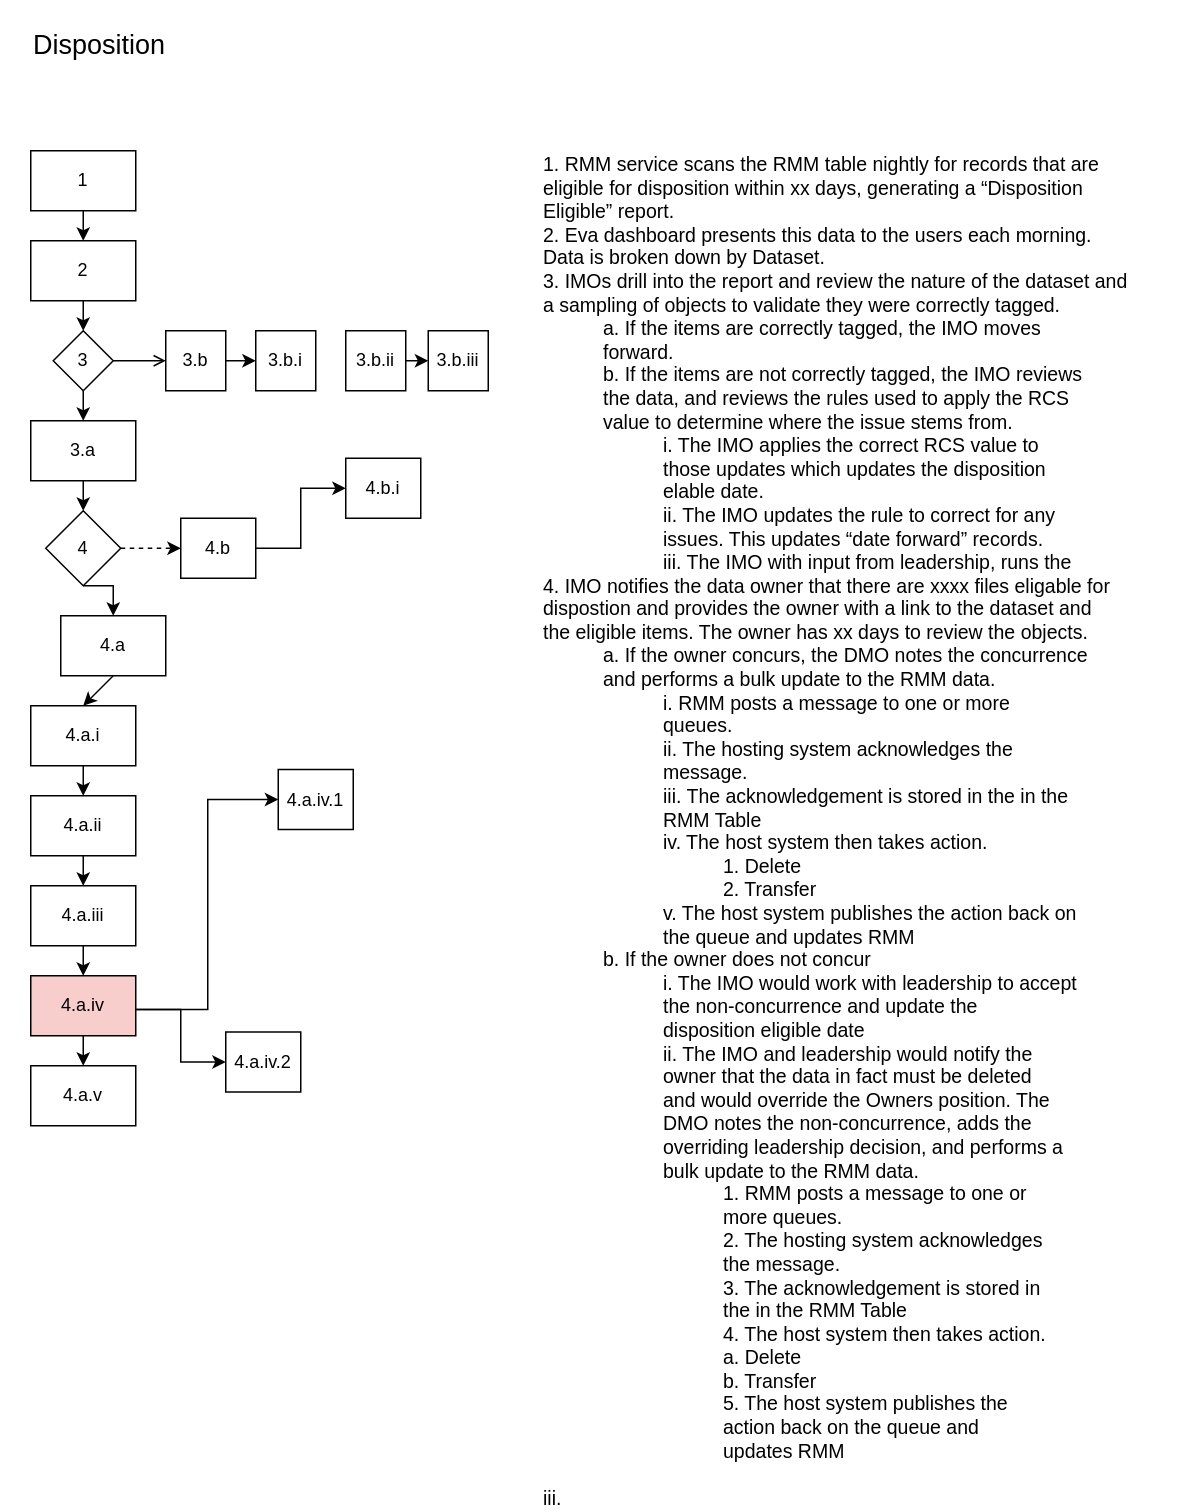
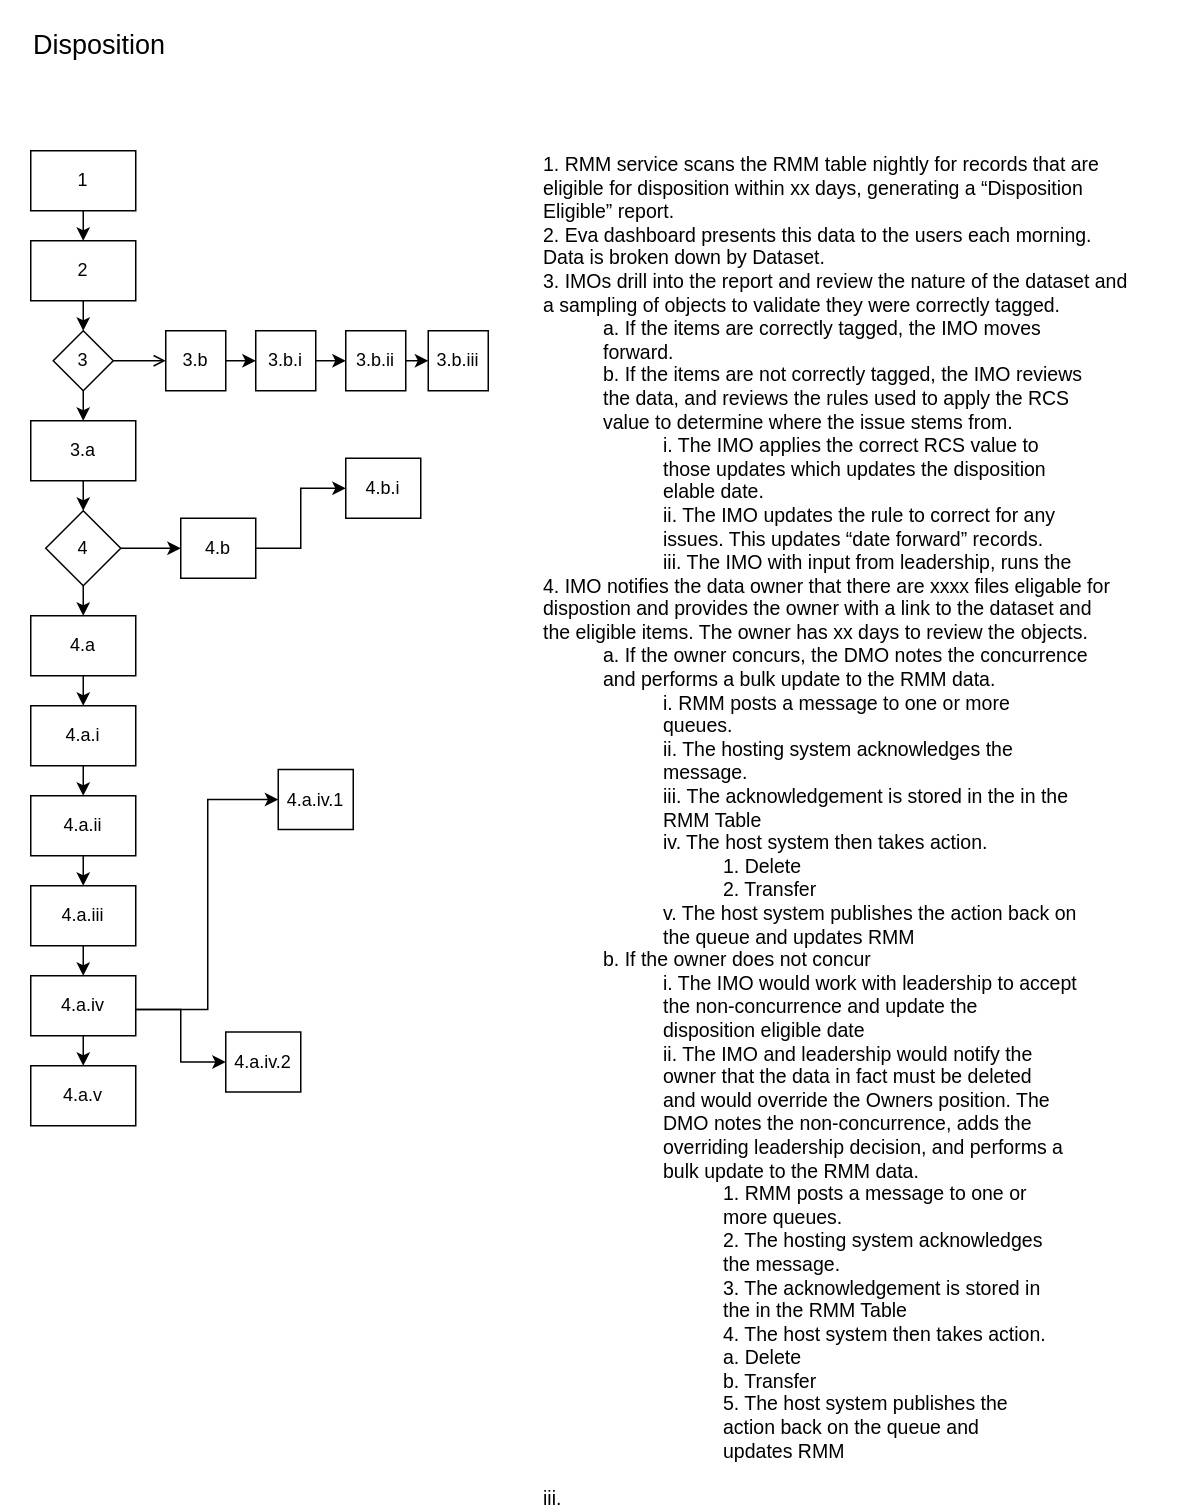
  <mxCell id="0" />
  <mxCell id="1" parent="0" />
  <mxCell id="2" value="1" style="rounded=0;whiteSpace=wrap;html=1;" parent="1" vertex="1"><mxGeometry x="20" y="100" width="70" height="40" as="geometry" /></mxCell>
  <mxCell id="3" value="" style="endArrow=classic;html=1;exitX=0.5;exitY=1;exitDx=0;exitDy=0;entryX=0.5;entryY=0;entryDx=0;entryDy=0;" parent="1" source="2" edge="1"><mxGeometry width="50" height="50" relative="1" as="geometry"><mxPoint x="340" y="480" as="sourcePoint" /><mxPoint x="55" y="160" as="targetPoint" /></mxGeometry></mxCell>
  <mxCell id="4" value="2" style="rounded=0;whiteSpace=wrap;html=1;" parent="1" vertex="1"><mxGeometry x="20" y="160" width="70" height="40" as="geometry" /></mxCell>
  <mxCell id="5" value="" style="endArrow=classic;html=1;exitX=0.5;exitY=1;exitDx=0;exitDy=0;entryX=0.5;entryY=0;entryDx=0;entryDy=0;" parent="1" source="4" edge="1"><mxGeometry width="50" height="50" relative="1" as="geometry"><mxPoint x="340" y="540" as="sourcePoint" /><mxPoint x="55" y="220" as="targetPoint" /></mxGeometry></mxCell>
  <mxCell id="6" value="" style="endArrow=classic;html=1;exitX=0.5;exitY=1;exitDx=0;exitDy=0;entryX=0.5;entryY=0;entryDx=0;entryDy=0;" parent="1" edge="1"><mxGeometry width="50" height="50" relative="1" as="geometry"><mxPoint x="55" y="260" as="sourcePoint" /><mxPoint x="55" y="280" as="targetPoint" /></mxGeometry></mxCell>
  <mxCell id="7" style="edgeStyle=orthogonalEdgeStyle;rounded=0;orthogonalLoop=1;jettySize=auto;html=1;exitX=0.5;exitY=1;exitDx=0;exitDy=0;entryX=0.5;entryY=0;entryDx=0;entryDy=0;fontSize=12;" parent="1" source="8" target="14" edge="1"><mxGeometry relative="1" as="geometry" /></mxCell>
  <mxCell id="8" value="3.a" style="rounded=0;whiteSpace=wrap;html=1;" parent="1" vertex="1"><mxGeometry x="20" y="280" width="70" height="40" as="geometry" /></mxCell>
  <mxCell id="9" value="4.a.i" style="rounded=0;whiteSpace=wrap;html=1;" parent="1" vertex="1"><mxGeometry x="20" y="470" width="70" height="40" as="geometry" /></mxCell>
  <mxCell id="10" value="" style="endArrow=classic;html=1;exitX=0.5;exitY=1;exitDx=0;exitDy=0;" parent="1" source="9" edge="1"><mxGeometry width="50" height="50" relative="1" as="geometry"><mxPoint x="280" y="850" as="sourcePoint" /><mxPoint x="55" y="530" as="targetPoint" /></mxGeometry></mxCell>
- <mxCell id="11" value="4.a" style="rounded=0;whiteSpace=wrap;html=1;" parent="1" vertex="1"><mxGeometry x="40" y="410" width="70" height="40" as="geometry" /></mxCell>
+ <mxCell id="11" value="4.a" style="rounded=0;whiteSpace=wrap;html=1;" parent="1" vertex="1"><mxGeometry x="20" y="410" width="70" height="40" as="geometry" /></mxCell>
  <mxCell id="12" value="" style="endArrow=classic;html=1;exitX=0.5;exitY=1;exitDx=0;exitDy=0;entryX=0.5;entryY=0;entryDx=0;entryDy=0;" parent="1" source="11" edge="1"><mxGeometry width="50" height="50" relative="1" as="geometry"><mxPoint x="340" y="790" as="sourcePoint" /><mxPoint x="55" y="470" as="targetPoint" /></mxGeometry></mxCell>
  <mxCell id="13" style="edgeStyle=orthogonalEdgeStyle;rounded=0;orthogonalLoop=1;jettySize=auto;html=1;exitX=0.5;exitY=1;exitDx=0;exitDy=0;entryX=0.5;entryY=0;entryDx=0;entryDy=0;fontSize=12;" parent="1" source="14" target="11" edge="1"><mxGeometry relative="1" as="geometry" /></mxCell>
  <mxCell id="14" value="4" style="rhombus;whiteSpace=wrap;html=1;" parent="1" vertex="1"><mxGeometry x="30" y="340" width="50" height="50" as="geometry" /></mxCell>
  <mxCell id="15" value="4.b" style="rounded=0;whiteSpace=wrap;html=1;" parent="1" vertex="1"><mxGeometry x="120" y="345" width="50" height="40" as="geometry" /></mxCell>
- <mxCell id="16" value="" style="endArrow=classic;html=1;exitX=1;exitY=0.5;exitDx=0;exitDy=0;entryX=0;entryY=0.5;entryDx=0;entryDy=0;dashed=1;" parent="1" source="14" target="15" edge="1"><mxGeometry width="50" height="50" relative="1" as="geometry"><mxPoint x="340" y="355" as="sourcePoint" /><mxPoint x="390" y="305" as="targetPoint" /></mxGeometry></mxCell>
+ <mxCell id="16" value="" style="endArrow=classic;html=1;exitX=1;exitY=0.5;exitDx=0;exitDy=0;entryX=0;entryY=0.5;entryDx=0;entryDy=0;" parent="1" source="14" target="15" edge="1"><mxGeometry width="50" height="50" relative="1" as="geometry"><mxPoint x="340" y="355" as="sourcePoint" /><mxPoint x="390" y="305" as="targetPoint" /></mxGeometry></mxCell>
  <mxCell id="17" value="4.b.i" style="rounded=0;whiteSpace=wrap;html=1;" parent="1" vertex="1"><mxGeometry x="230" y="305" width="50" height="40" as="geometry" /></mxCell>
  <mxCell id="18" value="" style="edgeStyle=elbowEdgeStyle;elbow=horizontal;endArrow=classic;html=1;entryX=0;entryY=0.5;entryDx=0;entryDy=0;rounded=0;" parent="1" source="15" target="17" edge="1"><mxGeometry width="50" height="50" relative="1" as="geometry"><mxPoint x="340" y="355" as="sourcePoint" /><mxPoint x="390" y="305" as="targetPoint" /></mxGeometry></mxCell>
  <mxCell id="19" value="1. RMM service scans the RMM table nightly for records that are&lt;br&gt;eligible for disposition within xx days, generating a “Disposition&lt;br&gt;Eligible” report.&lt;br&gt;2. Eva dashboard presents this data to the users each morning.&lt;br&gt;Data is broken down by Dataset.&lt;br&gt;3. IMOs drill into the report and review the nature of the dataset and&lt;br&gt;a sampling of objects to validate they were correctly tagged.&lt;br&gt;&lt;blockquote style=&quot;margin: 0 0 0 40px ; border: none ; padding: 0px&quot;&gt;a. If the items are correctly tagged, the IMO moves&lt;br&gt;forward.&lt;br&gt;b. If the items are not correctly tagged, the IMO reviews&lt;br&gt;the data, and reviews the rules used to apply the RCS&lt;br&gt;value to determine where the issue stems from.&lt;/blockquote&gt;&lt;blockquote style=&quot;margin: 0 0 0 40px ; border: none ; padding: 0px&quot;&gt;&lt;blockquote style=&quot;margin: 0 0 0 40px ; border: none ; padding: 0px&quot;&gt;i. The IMO applies the correct RCS value to&lt;/blockquote&gt;&lt;blockquote style=&quot;margin: 0 0 0 40px ; border: none ; padding: 0px&quot;&gt;those updates which updates the disposition&lt;/blockquote&gt;&lt;blockquote style=&quot;margin: 0 0 0 40px ; border: none ; padding: 0px&quot;&gt;elable date.&lt;/blockquote&gt;&lt;blockquote style=&quot;margin: 0 0 0 40px ; border: none ; padding: 0px&quot;&gt;ii. The IMO updates the rule to correct for any&lt;/blockquote&gt;&lt;blockquote style=&quot;margin: 0 0 0 40px ; border: none ; padding: 0px&quot;&gt;issues. This updates “date forward” records.&lt;/blockquote&gt;&lt;blockquote style=&quot;margin: 0 0 0 40px ; border: none ; padding: 0px&quot;&gt;iii. The IMO with input from leadership, runs the&lt;/blockquote&gt;&lt;/blockquote&gt;4. IMO notifies the data owner that there are xxxx files eligable for&lt;br&gt;dispostion and provides the owner with a link to the dataset and&lt;br&gt;the eligible items. The owner has xx days to review the objects.&lt;br&gt;&lt;blockquote style=&quot;margin: 0 0 0 40px ; border: none ; padding: 0px&quot;&gt;a. If the owner concurs, the DMO notes the concurrence&lt;br&gt;and performs a bulk update to the RMM data.&lt;/blockquote&gt;&lt;blockquote style=&quot;margin: 0 0 0 40px ; border: none ; padding: 0px&quot;&gt;&lt;blockquote style=&quot;margin: 0 0 0 40px ; border: none ; padding: 0px&quot;&gt;i. RMM posts a message to one or more&lt;/blockquote&gt;&lt;blockquote style=&quot;margin: 0 0 0 40px ; border: none ; padding: 0px&quot;&gt;queues.&lt;/blockquote&gt;&lt;blockquote style=&quot;margin: 0 0 0 40px ; border: none ; padding: 0px&quot;&gt;ii. The hosting system acknowledges the&lt;/blockquote&gt;&lt;blockquote style=&quot;margin: 0 0 0 40px ; border: none ; padding: 0px&quot;&gt;message.&lt;/blockquote&gt;&lt;blockquote style=&quot;margin: 0 0 0 40px ; border: none ; padding: 0px&quot;&gt;iii. The acknowledgement is stored in the in the&lt;/blockquote&gt;&lt;blockquote style=&quot;margin: 0 0 0 40px ; border: none ; padding: 0px&quot;&gt;RMM Table&lt;/blockquote&gt;&lt;blockquote style=&quot;margin: 0 0 0 40px ; border: none ; padding: 0px&quot;&gt;iv. The host system then takes action.&lt;/blockquote&gt;&lt;/blockquote&gt;&lt;blockquote style=&quot;margin: 0 0 0 40px ; border: none ; padding: 0px&quot;&gt;&lt;blockquote style=&quot;margin: 0 0 0 40px ; border: none ; padding: 0px&quot;&gt;&lt;blockquote style=&quot;margin: 0 0 0 40px ; border: none ; padding: 0px&quot;&gt;1. Delete&lt;/blockquote&gt;&lt;/blockquote&gt;&lt;blockquote style=&quot;margin: 0 0 0 40px ; border: none ; padding: 0px&quot;&gt;&lt;blockquote style=&quot;margin: 0 0 0 40px ; border: none ; padding: 0px&quot;&gt;2. Transfer&lt;/blockquote&gt;&lt;/blockquote&gt;&lt;/blockquote&gt;&lt;blockquote style=&quot;margin: 0 0 0 40px ; border: none ; padding: 0px&quot;&gt;&lt;blockquote style=&quot;margin: 0 0 0 40px ; border: none ; padding: 0px&quot;&gt;v. The host system publishes the action back on&lt;/blockquote&gt;&lt;blockquote style=&quot;margin: 0 0 0 40px ; border: none ; padding: 0px&quot;&gt;the queue and updates RMM&lt;/blockquote&gt;b. If the owner does not concur&lt;/blockquote&gt;&lt;blockquote style=&quot;margin: 0 0 0 40px ; border: none ; padding: 0px&quot;&gt;&lt;blockquote style=&quot;margin: 0 0 0 40px ; border: none ; padding: 0px&quot;&gt;i. The IMO would work with leadership to accept&lt;/blockquote&gt;&lt;blockquote style=&quot;margin: 0 0 0 40px ; border: none ; padding: 0px&quot;&gt;the non-concurrence and update the&lt;/blockquote&gt;&lt;blockquote style=&quot;margin: 0 0 0 40px ; border: none ; padding: 0px&quot;&gt;disposition eligible date&lt;/blockquote&gt;&lt;blockquote style=&quot;margin: 0 0 0 40px ; border: none ; padding: 0px&quot;&gt;ii. The IMO and leadership would notify the&lt;/blockquote&gt;&lt;blockquote style=&quot;margin: 0 0 0 40px ; border: none ; padding: 0px&quot;&gt;owner that the data in fact must be deleted&lt;/blockquote&gt;&lt;blockquote style=&quot;margin: 0 0 0 40px ; border: none ; padding: 0px&quot;&gt;and would override the Owners position. The&lt;/blockquote&gt;&lt;blockquote style=&quot;margin: 0 0 0 40px ; border: none ; padding: 0px&quot;&gt;DMO notes the non-concurrence, adds the&lt;/blockquote&gt;&lt;blockquote style=&quot;margin: 0 0 0 40px ; border: none ; padding: 0px&quot;&gt;overriding leadership decision, and performs a&lt;/blockquote&gt;&lt;blockquote style=&quot;margin: 0 0 0 40px ; border: none ; padding: 0px&quot;&gt;bulk update to the RMM data.&lt;/blockquote&gt;&lt;/blockquote&gt;&lt;blockquote style=&quot;margin: 0 0 0 40px ; border: none ; padding: 0px&quot;&gt;&lt;blockquote style=&quot;margin: 0 0 0 40px ; border: none ; padding: 0px&quot;&gt;&lt;blockquote style=&quot;margin: 0 0 0 40px ; border: none ; padding: 0px&quot;&gt;1. RMM posts a message to one or&lt;/blockquote&gt;&lt;/blockquote&gt;&lt;blockquote style=&quot;margin: 0 0 0 40px ; border: none ; padding: 0px&quot;&gt;&lt;blockquote style=&quot;margin: 0 0 0 40px ; border: none ; padding: 0px&quot;&gt;more queues.&lt;/blockquote&gt;&lt;/blockquote&gt;&lt;blockquote style=&quot;margin: 0 0 0 40px ; border: none ; padding: 0px&quot;&gt;&lt;blockquote style=&quot;margin: 0 0 0 40px ; border: none ; padding: 0px&quot;&gt;2. The hosting system acknowledges&lt;/blockquote&gt;&lt;/blockquote&gt;&lt;blockquote style=&quot;margin: 0 0 0 40px ; border: none ; padding: 0px&quot;&gt;&lt;blockquote style=&quot;margin: 0 0 0 40px ; border: none ; padding: 0px&quot;&gt;the message.&lt;/blockquote&gt;&lt;/blockquote&gt;&lt;blockquote style=&quot;margin: 0 0 0 40px ; border: none ; padding: 0px&quot;&gt;&lt;blockquote style=&quot;margin: 0 0 0 40px ; border: none ; padding: 0px&quot;&gt;3. The acknowledgement is stored in&lt;/blockquote&gt;&lt;/blockquote&gt;&lt;blockquote style=&quot;margin: 0 0 0 40px ; border: none ; padding: 0px&quot;&gt;&lt;blockquote style=&quot;margin: 0 0 0 40px ; border: none ; padding: 0px&quot;&gt;the in the RMM Table&lt;/blockquote&gt;&lt;/blockquote&gt;&lt;blockquote style=&quot;margin: 0 0 0 40px ; border: none ; padding: 0px&quot;&gt;&lt;blockquote style=&quot;margin: 0 0 0 40px ; border: none ; padding: 0px&quot;&gt;4. The host system then takes action.&lt;/blockquote&gt;&lt;/blockquote&gt;&lt;blockquote style=&quot;margin: 0 0 0 40px ; border: none ; padding: 0px&quot;&gt;&lt;blockquote style=&quot;margin: 0 0 0 40px ; border: none ; padding: 0px&quot;&gt;a. Delete&lt;/blockquote&gt;&lt;/blockquote&gt;&lt;blockquote style=&quot;margin: 0 0 0 40px ; border: none ; padding: 0px&quot;&gt;&lt;blockquote style=&quot;margin: 0 0 0 40px ; border: none ; padding: 0px&quot;&gt;b. Transfer&lt;/blockquote&gt;&lt;/blockquote&gt;&lt;blockquote style=&quot;margin: 0 0 0 40px ; border: none ; padding: 0px&quot;&gt;&lt;blockquote style=&quot;margin: 0 0 0 40px ; border: none ; padding: 0px&quot;&gt;5. The host system publishes the&lt;/blockquote&gt;&lt;/blockquote&gt;&lt;blockquote style=&quot;margin: 0 0 0 40px ; border: none ; padding: 0px&quot;&gt;&lt;blockquote style=&quot;margin: 0 0 0 40px ; border: none ; padding: 0px&quot;&gt;action back on the queue and&lt;/blockquote&gt;&lt;/blockquote&gt;&lt;blockquote style=&quot;margin: 0 0 0 40px ; border: none ; padding: 0px&quot;&gt;&lt;blockquote style=&quot;margin: 0 0 0 40px ; border: none ; padding: 0px&quot;&gt;updates RMM&lt;/blockquote&gt;&lt;/blockquote&gt;&lt;/blockquote&gt;&lt;br&gt;iii." style="text;strokeColor=none;fillColor=none;align=left;verticalAlign=top;rounded=0;fontSize=13;whiteSpace=wrap;html=1;" parent="1" vertex="1"><mxGeometry x="360" y="95" width="420" height="890" as="geometry" /></mxCell>
  <mxCell id="20" style="edgeStyle=orthogonalEdgeStyle;rounded=0;orthogonalLoop=1;jettySize=auto;html=1;exitX=1;exitY=0.5;exitDx=0;exitDy=0;entryX=0;entryY=0.5;entryDx=0;entryDy=0;fontSize=12;" parent="1" source="21" target="23" edge="1"><mxGeometry relative="1" as="geometry" /></mxCell>
  <mxCell id="21" value="3.b" style="rounded=0;whiteSpace=wrap;html=1;" parent="1" vertex="1"><mxGeometry x="110" y="220" width="40" height="40" as="geometry" /></mxCell>
+ <mxCell id="22" style="edgeStyle=orthogonalEdgeStyle;rounded=0;orthogonalLoop=1;jettySize=auto;html=1;exitX=1;exitY=0.5;exitDx=0;exitDy=0;entryX=0;entryY=0.5;entryDx=0;entryDy=0;fontSize=12;" parent="1" source="23" target="25" edge="1"><mxGeometry relative="1" as="geometry" /></mxCell>
  <mxCell id="23" value="3.b.i" style="rounded=0;whiteSpace=wrap;html=1;" parent="1" vertex="1"><mxGeometry x="170" y="220" width="40" height="40" as="geometry" /></mxCell>
  <mxCell id="24" style="edgeStyle=orthogonalEdgeStyle;rounded=0;orthogonalLoop=1;jettySize=auto;html=1;exitX=1;exitY=0.5;exitDx=0;exitDy=0;entryX=0;entryY=0.5;entryDx=0;entryDy=0;fontSize=12;" parent="1" source="25" target="26" edge="1"><mxGeometry relative="1" as="geometry" /></mxCell>
  <mxCell id="25" value="3.b.ii" style="rounded=0;whiteSpace=wrap;html=1;" parent="1" vertex="1"><mxGeometry x="230" y="220" width="40" height="40" as="geometry" /></mxCell>
  <mxCell id="26" value="3.b.iii" style="rounded=0;whiteSpace=wrap;html=1;" parent="1" vertex="1"><mxGeometry x="285" y="220" width="40" height="40" as="geometry" /></mxCell>
  <mxCell id="27" style="edgeStyle=orthogonalEdgeStyle;rounded=0;orthogonalLoop=1;jettySize=auto;html=1;exitX=1;exitY=0.5;exitDx=0;exitDy=0;entryX=0;entryY=0.5;entryDx=0;entryDy=0;fontSize=12;endArrow=open;" parent="1" source="28" target="21" edge="1"><mxGeometry relative="1" as="geometry" /></mxCell>
  <mxCell id="28" value="3" style="rhombus;whiteSpace=wrap;html=1;fontSize=12;align=center;" parent="1" vertex="1"><mxGeometry x="35" y="220" width="40" height="40" as="geometry" /></mxCell>
  <mxCell id="29" value="4.a.iii" style="rounded=0;whiteSpace=wrap;html=1;" parent="1" vertex="1"><mxGeometry x="20" y="590" width="70" height="40" as="geometry" /></mxCell>
  <mxCell id="30" value="" style="endArrow=classic;html=1;exitX=0.5;exitY=1;exitDx=0;exitDy=0;" parent="1" source="29" edge="1"><mxGeometry width="50" height="50" relative="1" as="geometry"><mxPoint x="280" y="970" as="sourcePoint" /><mxPoint x="55" y="650" as="targetPoint" /></mxGeometry></mxCell>
  <mxCell id="31" value="4.a.ii" style="rounded=0;whiteSpace=wrap;html=1;" parent="1" vertex="1"><mxGeometry x="20" y="530" width="70" height="40" as="geometry" /></mxCell>
  <mxCell id="32" value="" style="endArrow=classic;html=1;exitX=0.5;exitY=1;exitDx=0;exitDy=0;entryX=0.5;entryY=0;entryDx=0;entryDy=0;" parent="1" source="31" edge="1"><mxGeometry width="50" height="50" relative="1" as="geometry"><mxPoint x="340" y="910" as="sourcePoint" /><mxPoint x="55" y="590" as="targetPoint" /></mxGeometry></mxCell>
  <mxCell id="33" value="4.a.v" style="rounded=0;whiteSpace=wrap;html=1;" parent="1" vertex="1"><mxGeometry x="20" y="710" width="70" height="40" as="geometry" /></mxCell>
- <mxCell id="34" value="4.a.iv" style="rounded=0;whiteSpace=wrap;html=1;fillColor=#f8cecc;" parent="1" vertex="1"><mxGeometry x="20" y="650" width="70" height="40" as="geometry" /></mxCell>
+ <mxCell id="34" value="4.a.iv" style="rounded=0;whiteSpace=wrap;html=1;" parent="1" vertex="1"><mxGeometry x="20" y="650" width="70" height="40" as="geometry" /></mxCell>
  <mxCell id="35" value="" style="endArrow=classic;html=1;exitX=0.5;exitY=1;exitDx=0;exitDy=0;entryX=0.5;entryY=0;entryDx=0;entryDy=0;" parent="1" source="34" edge="1"><mxGeometry width="50" height="50" relative="1" as="geometry"><mxPoint x="340" y="1030" as="sourcePoint" /><mxPoint x="55" y="710" as="targetPoint" /></mxGeometry></mxCell>
  <mxCell id="36" value="4.a.iv.2" style="rounded=0;whiteSpace=wrap;html=1;" parent="1" vertex="1"><mxGeometry x="150" y="687.5" width="50" height="40" as="geometry" /></mxCell>
  <mxCell id="37" value="4.a.iv.1" style="rounded=0;whiteSpace=wrap;html=1;" parent="1" vertex="1"><mxGeometry x="185" y="512.5" width="50" height="40" as="geometry" /></mxCell>
  <mxCell id="38" value="" style="edgeStyle=elbowEdgeStyle;elbow=horizontal;endArrow=classic;html=1;exitX=1;exitY=0.5;exitDx=0;exitDy=0;entryX=0;entryY=0.5;entryDx=0;entryDy=0;rounded=0;" parent="1" target="36" edge="1"><mxGeometry width="50" height="50" relative="1" as="geometry"><mxPoint x="90" y="672.5" as="sourcePoint" /><mxPoint x="310" y="612.5" as="targetPoint" /></mxGeometry></mxCell>
  <mxCell id="39" value="" style="edgeStyle=elbowEdgeStyle;elbow=horizontal;endArrow=classic;html=1;entryX=0;entryY=0.5;entryDx=0;entryDy=0;rounded=0;" parent="1" target="37" edge="1"><mxGeometry width="50" height="50" relative="1" as="geometry"><mxPoint x="90" y="672.5" as="sourcePoint" /><mxPoint x="310" y="612.5" as="targetPoint" /></mxGeometry></mxCell>
  <mxCell id="40" value="Disposition" style="text;html=1;strokeColor=none;fillColor=none;align=left;verticalAlign=middle;whiteSpace=wrap;rounded=0;fontSize=18;" parent="1" vertex="1"><mxGeometry x="20" y="20" width="200" height="20" as="geometry" /></mxCell>
